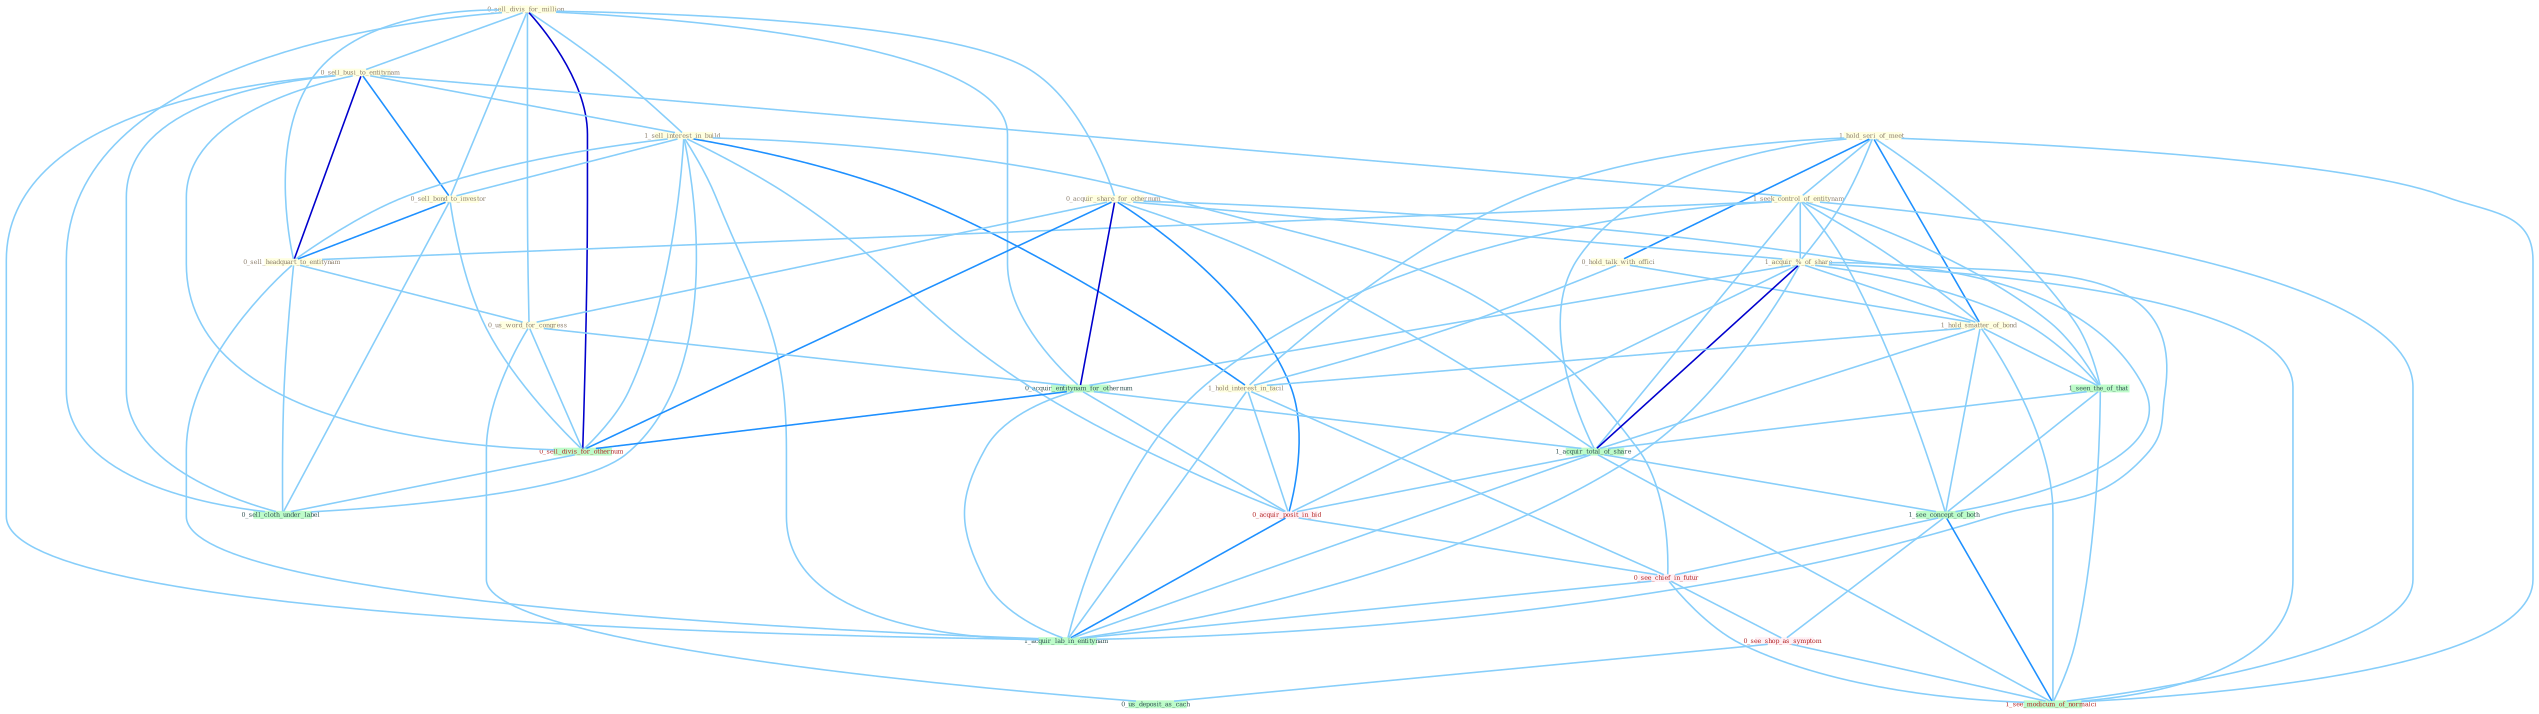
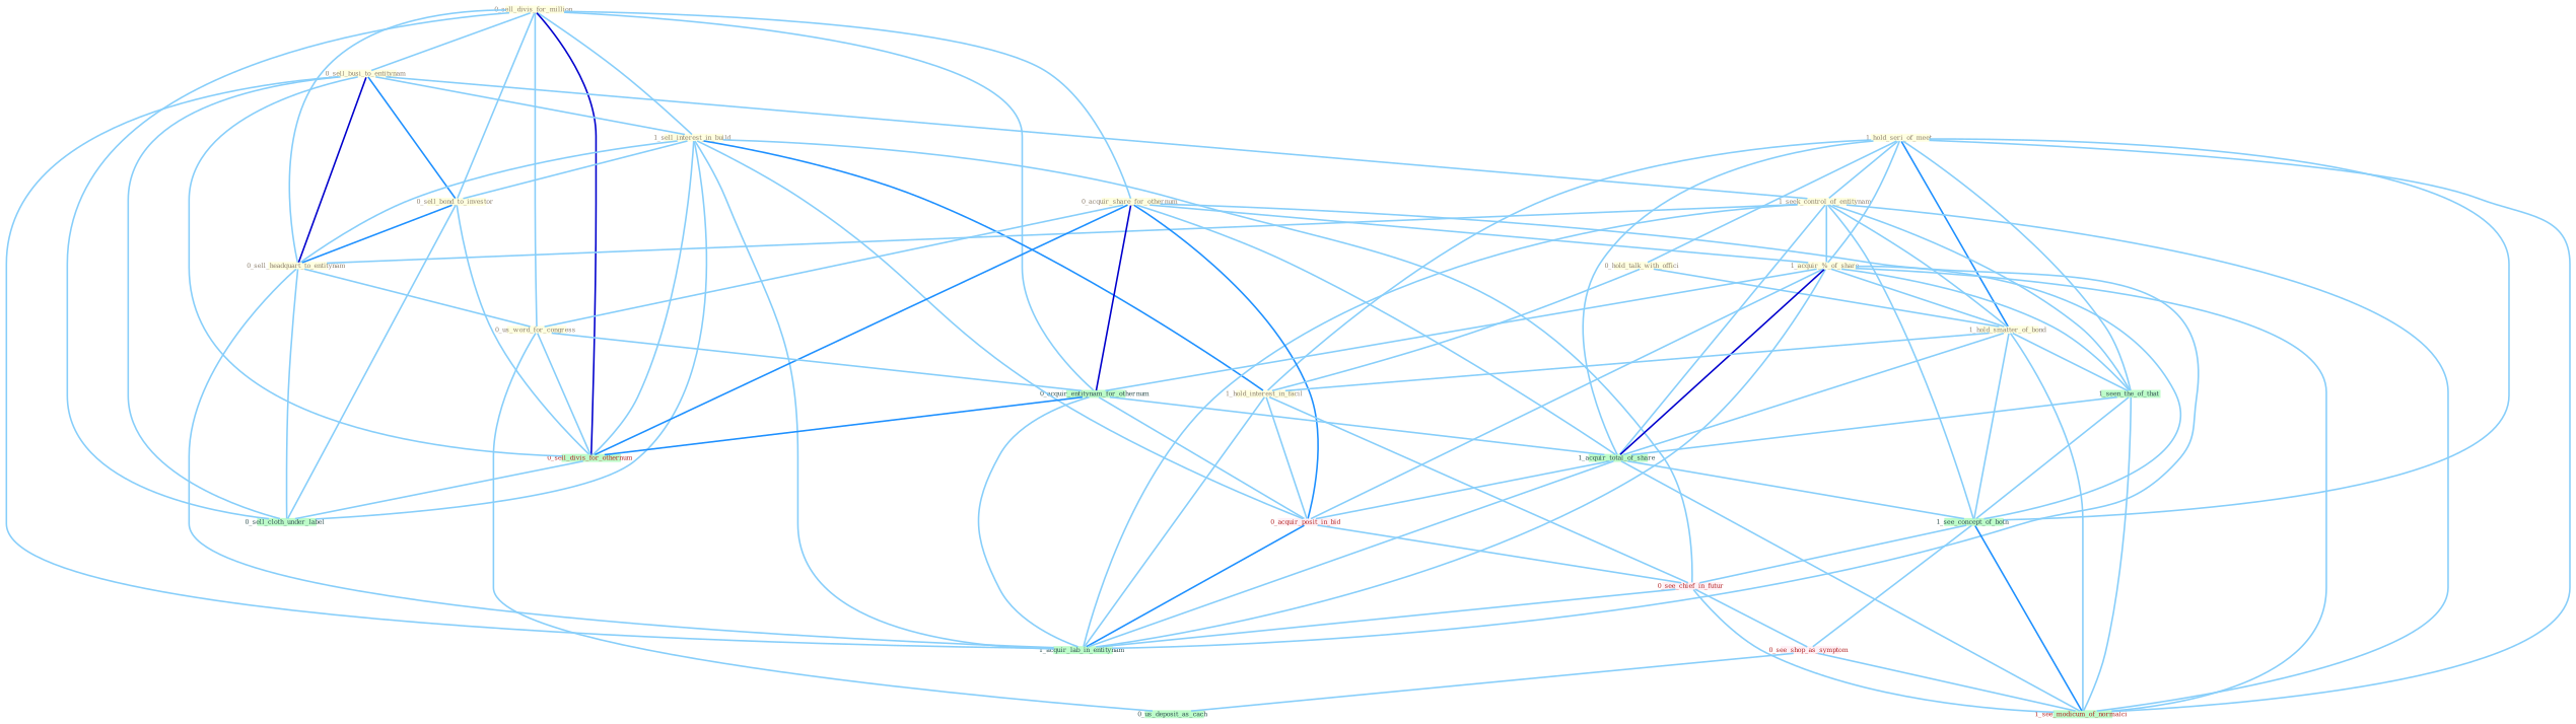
  graph {
    node [color="#ffffe0" fixedsize=true fontcolor="#8b7d6b" fontsize=4 shape=polygon style=filled]
    edge [color="#87cefa" w=1]
    "0_sell_divis_for_million " [height=.06 width=.5]
    "0_sell_busi_to_entitynam " [height=.06 width=.5]
    "1_hold_seri_of_meet " [height=.06 width=.5]
    "1_sell_interest_in_build " [height=.06 width=.5]
    "1_seek_control_of_entitynam " [height=.06 width=.5]
    "0_sell_bond_to_investor " [height=.06 width=.5]
    "0_sell_headquart_to_entitynam " [height=.06 width=.5]
    "0_acquir_share_for_othernum " [height=.06 width=.5]
    "0_us_word_for_congress " [height=.06 width=.5]
    "0_hold_talk_with_offici " [height=.06 width=.5]
    "1_acquir_%_of_share " [height=.06 width=.5]
    "1_hold_smatter_of_bond " [height=.06 width=.5]
    "1_hold_interest_in_facil " [height=.06 width=.5]
    "0_acquir_posit_in_bid " [color="#fff0f5" fontcolor="#b22222" height=.06 width=.5]
    "0_see_chief_in_futur " [color="#fff0f5" fontcolor="#b22222" height=.06 width=.5]
    "0_see_shop_as_symptom " [color="#fff0f5" fontcolor="#b22222" height=.06 width=.5]
    "0_acquir_entitynam_for_othernum " [color="#BDFCC9" fontcolor="#2f4f4f" height=.06 width=.5]
    "0_sell_divis_for_othernum " [color="#BDFCC9" fontcolor="#b22222" height=.06 width=.5]
    "0_sell_cloth_under_label " [color="#BDFCC9" fontcolor="#2f4f4f" height=.06 width=.5]
    "1_acquir_lab_in_entitynam " [color="#BDFCC9" fontcolor="#2f4f4f" height=.06 width=.5]
    "1_seen_the_of_that " [color="#BDFCC9" fontcolor="#2f4f4f" height=.06 width=.5]
    "1_acquir_total_of_share " [color="#BDFCC9" fontcolor="#2f4f4f" height=.06 width=.5]
    "1_see_concept_of_both " [color="#BDFCC9" fontcolor="#2f4f4f" height=.06 width=.5]
    "1_see_modicum_of_normalci " [color="#BDFCC9" fontcolor="#b22222" height=.06 width=.5]
    "0_us_deposit_as_cach " [color="#BDFCC9" fontcolor="#2f4f4f" height=.06 width=.5]
    subgraph sub_1 {
      "0_sell_divis_for_million "
      "0_sell_busi_to_entitynam "
      "1_hold_seri_of_meet "
      "1_sell_interest_in_build "
      "1_seek_control_of_entitynam "
      "0_sell_bond_to_investor "
      "0_sell_headquart_to_entitynam "
      "0_acquir_share_for_othernum "
      "0_us_word_for_congress "
      "0_hold_talk_with_offici "
      "1_acquir_%_of_share "
      "1_hold_smatter_of_bond "
      "1_hold_interest_in_facil "
    }
    subgraph sub_2 {
      "0_acquir_posit_in_bid "
      "0_see_chief_in_futur "
      "0_see_shop_as_symptom "
    }
    "0_sell_divis_for_million " -- "0_sell_busi_to_entitynam "
    "0_sell_divis_for_million " -- "1_sell_interest_in_build "
    "0_sell_divis_for_million " -- "0_sell_bond_to_investor "
    "0_sell_divis_for_million " -- "0_sell_headquart_to_entitynam "
    "0_sell_divis_for_million " -- "0_acquir_share_for_othernum "
    "0_sell_divis_for_million " -- "0_us_word_for_congress "
    "0_sell_divis_for_million " -- "0_acquir_entitynam_for_othernum "
    "0_sell_divis_for_million " -- "0_sell_divis_for_othernum " [color="#0000cd" w=3]
    "0_sell_divis_for_million " -- "0_sell_cloth_under_label "
    "0_sell_busi_to_entitynam " -- "1_sell_interest_in_build "
    "0_sell_busi_to_entitynam " -- "1_seek_control_of_entitynam "
    "0_sell_busi_to_entitynam " -- "0_sell_bond_to_investor " [color="#1e90ff" w=2]
    "0_sell_busi_to_entitynam " -- "0_sell_headquart_to_entitynam " [color="#0000cd" w=3]
    "0_sell_busi_to_entitynam " -- "0_sell_divis_for_othernum "
    "0_sell_busi_to_entitynam " -- "0_sell_cloth_under_label "
    "0_sell_busi_to_entitynam " -- "1_acquir_lab_in_entitynam "
    "1_hold_seri_of_meet " -- "1_seek_control_of_entitynam "
-   "1_hold_seri_of_meet " -- "0_hold_talk_with_offici " [color="#1e90ff"]
+   "1_hold_seri_of_meet " -- "0_hold_talk_with_offici "
    "1_hold_seri_of_meet " -- "1_acquir_%_of_share "
    "1_hold_seri_of_meet " -- "1_hold_smatter_of_bond " [color="#1e90ff" w=2]
    "1_hold_seri_of_meet " -- "1_hold_interest_in_facil "
    "1_hold_seri_of_meet " -- "1_seen_the_of_that "
    "1_hold_seri_of_meet " -- "1_acquir_total_of_share "
+   "1_hold_seri_of_meet " -- "1_see_concept_of_both "
    "1_hold_seri_of_meet " -- "1_see_modicum_of_normalci "
    "1_sell_interest_in_build " -- "0_sell_bond_to_investor "
    "1_sell_interest_in_build " -- "0_sell_headquart_to_entitynam "
    "1_sell_interest_in_build " -- "1_hold_interest_in_facil " [color="#1e90ff" w=2]
    "1_sell_interest_in_build " -- "0_acquir_posit_in_bid "
    "1_sell_interest_in_build " -- "0_see_chief_in_futur "
    "1_sell_interest_in_build " -- "0_sell_divis_for_othernum "
    "1_sell_interest_in_build " -- "0_sell_cloth_under_label "
    "1_sell_interest_in_build " -- "1_acquir_lab_in_entitynam "
    "1_seek_control_of_entitynam " -- "0_sell_headquart_to_entitynam "
    "1_seek_control_of_entitynam " -- "1_acquir_%_of_share "
    "1_seek_control_of_entitynam " -- "1_hold_smatter_of_bond "
    "1_seek_control_of_entitynam " -- "1_acquir_lab_in_entitynam "
    "1_seek_control_of_entitynam " -- "1_seen_the_of_that "
    "1_seek_control_of_entitynam " -- "1_acquir_total_of_share "
    "1_seek_control_of_entitynam " -- "1_see_concept_of_both "
    "1_seek_control_of_entitynam " -- "1_see_modicum_of_normalci "
    "0_sell_bond_to_investor " -- "0_sell_headquart_to_entitynam " [color="#1e90ff" w=2]
    "0_sell_bond_to_investor " -- "0_sell_divis_for_othernum "
    "0_sell_bond_to_investor " -- "0_sell_cloth_under_label "
    "0_sell_headquart_to_entitynam " -- "0_us_word_for_congress "
    "0_sell_headquart_to_entitynam " -- "0_sell_cloth_under_label "
    "0_sell_headquart_to_entitynam " -- "1_acquir_lab_in_entitynam "
    "0_acquir_share_for_othernum " -- "0_us_word_for_congress "
    "0_acquir_share_for_othernum " -- "1_acquir_%_of_share "
    "0_acquir_share_for_othernum " -- "0_acquir_posit_in_bid " [color="#1e90ff"]
    "0_acquir_share_for_othernum " -- "0_acquir_entitynam_for_othernum " [color="#0000cd" w=3]
    "0_acquir_share_for_othernum " -- "0_sell_divis_for_othernum " [color="#1e90ff" w=2]
    "0_acquir_share_for_othernum " -- "1_acquir_lab_in_entitynam "
    "0_acquir_share_for_othernum " -- "1_acquir_total_of_share "
    "0_us_word_for_congress " -- "0_acquir_entitynam_for_othernum "
    "0_us_word_for_congress " -- "0_sell_divis_for_othernum "
    "0_us_word_for_congress " -- "0_us_deposit_as_cach "
    "0_hold_talk_with_offici " -- "1_hold_smatter_of_bond "
    "0_hold_talk_with_offici " -- "1_hold_interest_in_facil "
    "1_acquir_%_of_share " -- "1_hold_smatter_of_bond "
    "1_acquir_%_of_share " -- "0_acquir_posit_in_bid "
    "1_acquir_%_of_share " -- "0_acquir_entitynam_for_othernum "
    "1_acquir_%_of_share " -- "1_acquir_lab_in_entitynam "
    "1_acquir_%_of_share " -- "1_seen_the_of_that "
    "1_acquir_%_of_share " -- "1_acquir_total_of_share " [color="#0000cd" w=3]
    "1_acquir_%_of_share " -- "1_see_concept_of_both "
    "1_acquir_%_of_share " -- "1_see_modicum_of_normalci "
    "1_hold_smatter_of_bond " -- "1_hold_interest_in_facil "
    "1_hold_smatter_of_bond " -- "1_seen_the_of_that "
    "1_hold_smatter_of_bond " -- "1_acquir_total_of_share "
    "1_hold_smatter_of_bond " -- "1_see_concept_of_both "
    "1_hold_smatter_of_bond " -- "1_see_modicum_of_normalci "
    "1_hold_interest_in_facil " -- "0_acquir_posit_in_bid "
    "1_hold_interest_in_facil " -- "0_see_chief_in_futur "
    "1_hold_interest_in_facil " -- "1_acquir_lab_in_entitynam "
    "0_acquir_posit_in_bid " -- "0_see_chief_in_futur "
    "0_acquir_posit_in_bid " -- "1_acquir_lab_in_entitynam " [color="#1e90ff" w=2]
    "0_see_chief_in_futur " -- "0_see_shop_as_symptom "
    "0_see_chief_in_futur " -- "1_acquir_lab_in_entitynam "
    "0_see_chief_in_futur " -- "1_see_modicum_of_normalci "
    "0_see_shop_as_symptom " -- "1_see_modicum_of_normalci "
    "0_see_shop_as_symptom " -- "0_us_deposit_as_cach "
    "0_acquir_entitynam_for_othernum " -- "0_acquir_posit_in_bid "
    "0_acquir_entitynam_for_othernum " -- "0_sell_divis_for_othernum " [color="#1e90ff" w=2]
    "0_acquir_entitynam_for_othernum " -- "1_acquir_lab_in_entitynam "
    "0_acquir_entitynam_for_othernum " -- "1_acquir_total_of_share "
    "0_sell_divis_for_othernum " -- "0_sell_cloth_under_label "
    "1_seen_the_of_that " -- "1_acquir_total_of_share "
    "1_seen_the_of_that " -- "1_see_concept_of_both "
    "1_seen_the_of_that " -- "1_see_modicum_of_normalci "
    "1_acquir_total_of_share " -- "0_acquir_posit_in_bid "
    "1_acquir_total_of_share " -- "1_acquir_lab_in_entitynam "
    "1_acquir_total_of_share " -- "1_see_concept_of_both "
    "1_acquir_total_of_share " -- "1_see_modicum_of_normalci "
    "1_see_concept_of_both " -- "0_see_chief_in_futur "
    "1_see_concept_of_both " -- "0_see_shop_as_symptom "
    "1_see_concept_of_both " -- "1_see_modicum_of_normalci " [color="#1e90ff" w=2]
  }
